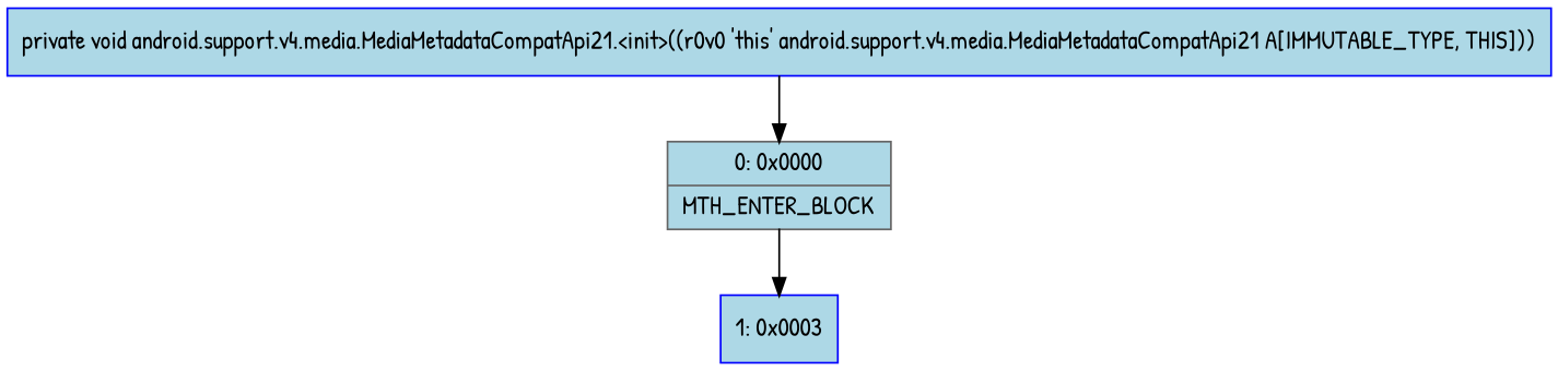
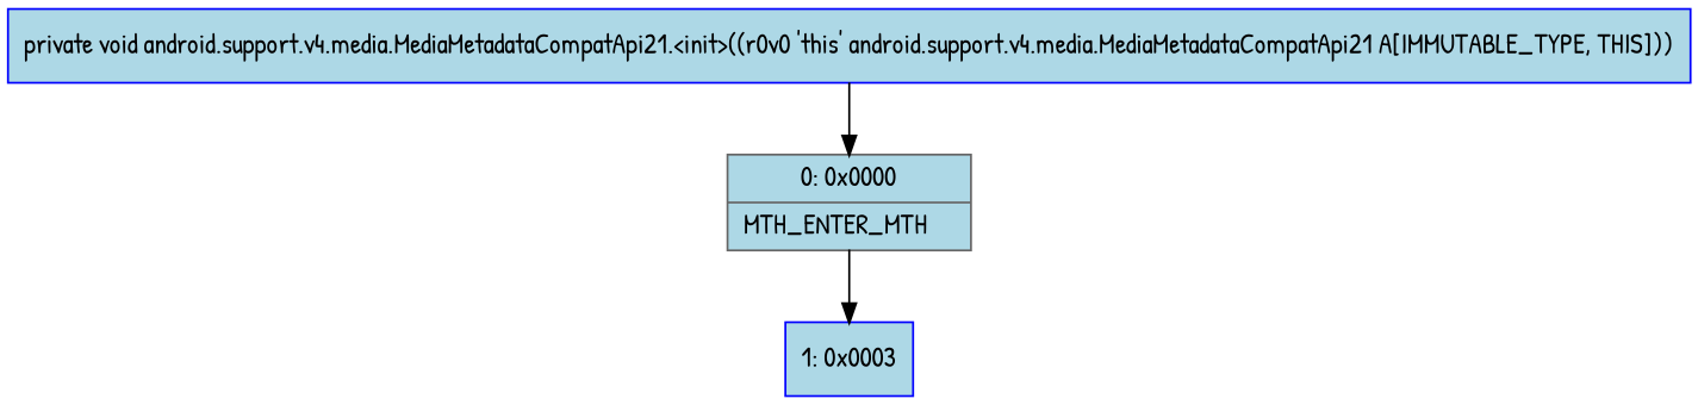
  digraph {
    fontname="Patrick Hand"
    node [color=blue shape=record style=filled fillcolor=lightblue fontname="Patrick Hand"]
    edge [fontname="Patrick Hand"]
-   n1 [color=gray40 label="{0\:\ 0x0000|MTH_ENTER_BLOCK\l}"]
+   n1 [color=gray40 label="{0\:\ 0x0000|MTH_ENTER_MTH\l}"]
    n2 [label="{1\:\ 0x0003}"]
    n3 [label="{private void android.support.v4.media.MediaMetadataCompatApi21.\<init\>((r0v0 'this' android.support.v4.media.MediaMetadataCompatApi21 A[IMMUTABLE_TYPE, THIS])) }"]
    subgraph cluster_1 {
      label="R(0)"
    }
    n1 -> n2
    n3 -> n1
  }
